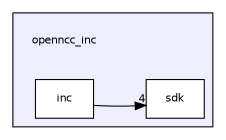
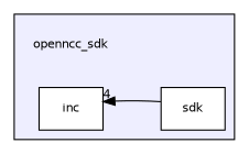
  digraph {
    compound=true
    rankdir=LR
    node [fontname=Helvetica fontsize=10 shape=box color=black fillcolor=white style=filled]
-   n1 [label=openncc_inc shape=plaintext color="" fillcolor="" style=""]
+   n1 [label=openncc_sdk shape=plaintext color="" fillcolor="" style=""]
    n2 [label=inc]
    n3 [label=sdk]
    subgraph cluster_1 {
      bgcolor="#eeeeff"
      pencolor=black
      n1
      n2
      n3
    }
-   n2 -> n3 [headlabel=4 labeldistance=1.5 labelfontname=Helvetica labelfontsize=10]
+   n3 -> n2 [headlabel=4 labeldistance=1.5 labelfontname=Helvetica labelfontsize=10]
  }
